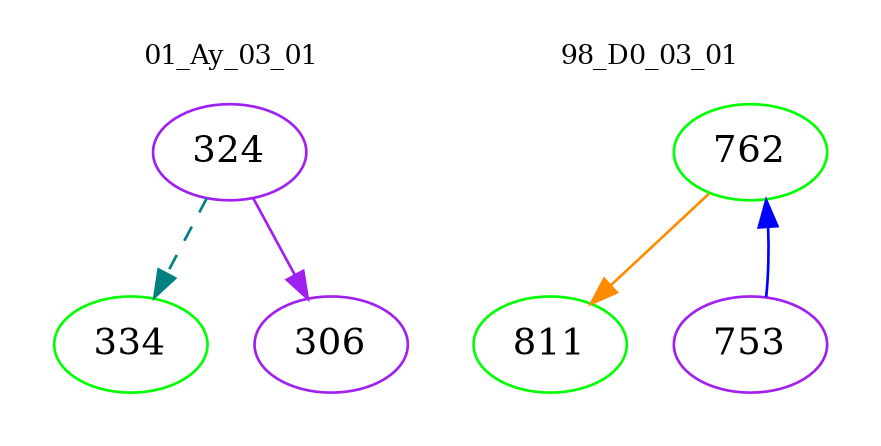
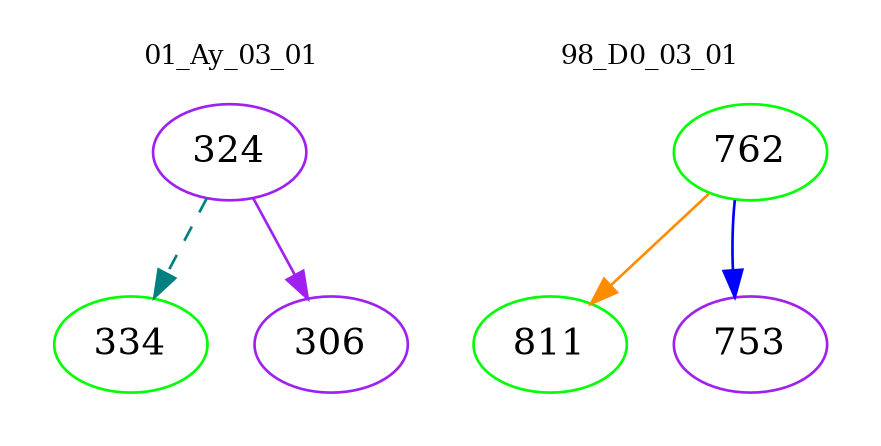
  digraph {
    node [color=purple]
    edge [style=solid]
    n1 [label=324]
    n2 [color=green label=334]
    n3 [label=306]
    n4 [color=green label=762]
    n5 [color=green label=811]
    n6 [label=753]
    subgraph cluster_1 {
      color=white
      fontsize=10
      label="01_Ay_03_01"
      n1
      n2
      n3
    }
    subgraph cluster_2 {
      color=white
      fontsize=10
      label="98_D0_03_01"
      n4
      n5
      n6
    }
    n1 -> n2 [color=teal style=dashed]
    n1 -> n3 [color=purple]
    n4 -> n5 [color=darkorange]
-   n6 -> n4 [color=blue]
+   n4 -> n6 [color=blue]
  }
